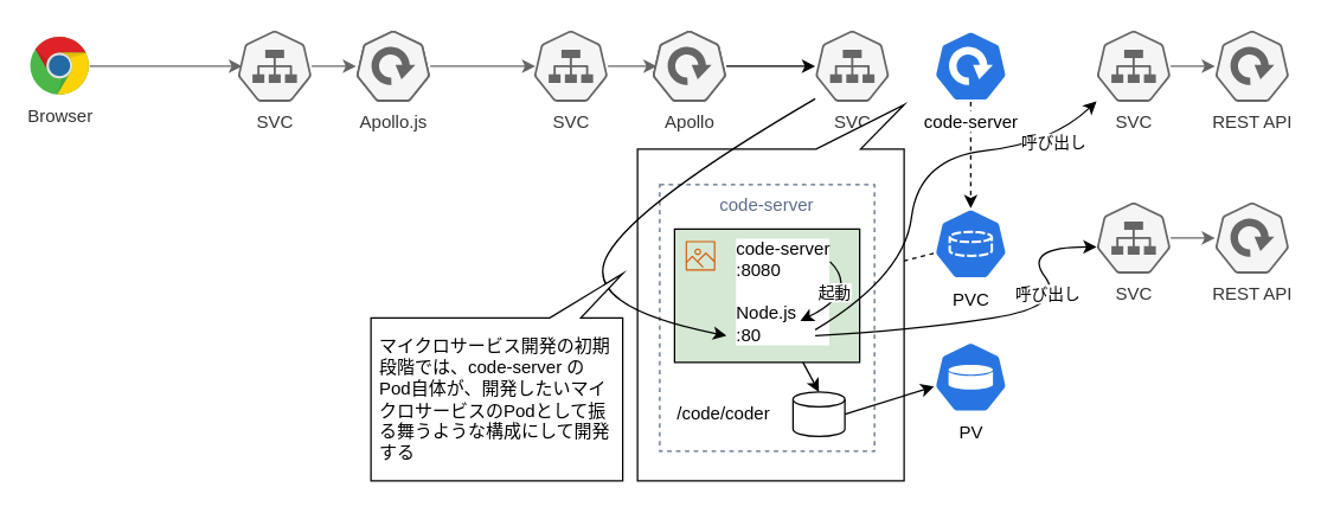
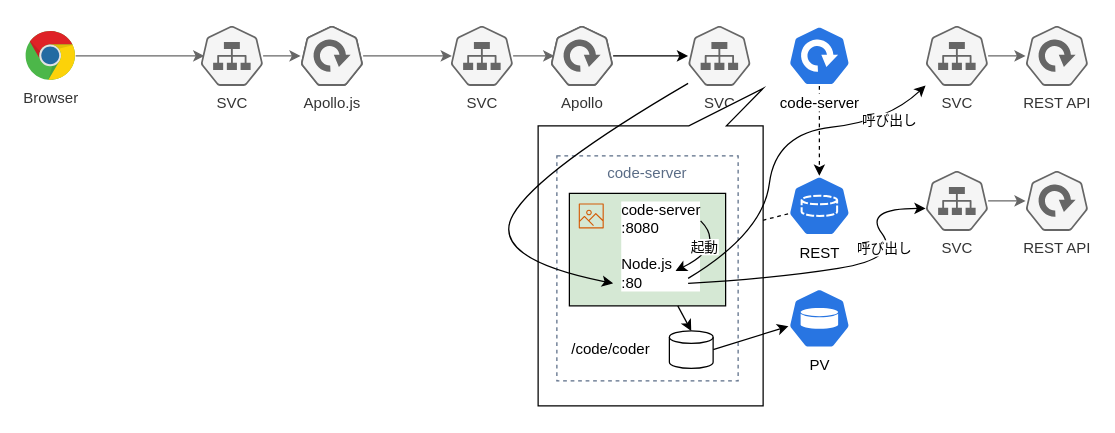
  <mxCell id="0" />
  <mxCell id="1" parent="0" />
  <mxCell id="2" value="Apollo" style="sketch=0;html=1;dashed=0;whitespace=wrap;fillColor=#f5f5f5;strokeColor=#666666;points=[[0.005,0.63,0],[0.1,0.2,0],[0.9,0.2,0],[0.5,0,0],[0.995,0.63,0],[0.72,0.99,0],[0.5,1,0],[0.28,0.99,0]];shape=mxgraph.kubernetes.icon;prIcon=pod;labelPosition=center;verticalLabelPosition=bottom;align=center;verticalAlign=top;labelBackgroundColor=#FFFFFF;fontColor=#333333;" parent="1" vertex="1"><mxGeometry x="440" y="20" width="50" height="48" as="geometry" /></mxCell>
  <mxCell id="3" style="edgeStyle=none;html=1;entryX=0.06;entryY=0.5;entryDx=0;entryDy=0;entryPerimeter=0;labelBackgroundColor=#FFFFFF;startArrow=none;fillColor=#f5f5f5;strokeColor=#666666;" parent="1" source="13" target="2" edge="1"><mxGeometry relative="1" as="geometry"><mxPoint x="290" y="44" as="sourcePoint" /></mxGeometry></mxCell>
  <mxCell id="4" value="Apollo.js" style="sketch=0;html=1;dashed=0;whitespace=wrap;fillColor=#f5f5f5;strokeColor=#666666;points=[[0.005,0.63,0],[0.1,0.2,0],[0.9,0.2,0],[0.5,0,0],[0.995,0.63,0],[0.72,0.99,0],[0.5,1,0],[0.28,0.99,0]];shape=mxgraph.kubernetes.icon;prIcon=pod;labelPosition=center;verticalLabelPosition=bottom;align=center;verticalAlign=top;labelBackgroundColor=default;fontColor=#333333;" parent="1" vertex="1"><mxGeometry x="240" y="20" width="50" height="48" as="geometry" /></mxCell>
  <mxCell id="5" style="edgeStyle=none;html=1;entryX=0;entryY=0.5;entryDx=0;entryDy=0;entryPerimeter=0;startArrow=none;fillColor=#f5f5f5;strokeColor=#666666;" parent="1" source="12" target="4" edge="1"><mxGeometry relative="1" as="geometry" /></mxCell>
  <mxCell id="6" style="edgeStyle=none;html=1;entryX=0.06;entryY=0.5;entryDx=0;entryDy=0;entryPerimeter=0;fillColor=#f5f5f5;strokeColor=#666666;" parent="1" source="7" target="12" edge="1"><mxGeometry relative="1" as="geometry" /></mxCell>
  <mxCell id="7" value="Browser" style="dashed=0;outlineConnect=0;html=1;align=center;labelPosition=center;verticalLabelPosition=bottom;verticalAlign=top;shape=mxgraph.weblogos.chrome;labelBackgroundColor=default;fillColor=#f5f5f5;fontColor=#333333;strokeColor=#666666;" parent="1" vertex="1"><mxGeometry x="20" y="24" width="40" height="40" as="geometry" /></mxCell>
  <mxCell id="8" style="edgeStyle=none;html=1;entryX=0.02;entryY=0.5;entryDx=0;entryDy=0;entryPerimeter=0;fillColor=#f5f5f5;strokeColor=#666666;" parent="1" source="9" target="13" edge="1"><mxGeometry relative="1" as="geometry" /></mxCell>
  <mxCell id="9" value="" style="sketch=0;html=1;dashed=0;whitespace=wrap;fillColor=#f5f5f5;strokeColor=#666666;points=[[0.005,0.63,0],[0.1,0.2,0],[0.9,0.2,0],[0.5,0,0],[0.995,0.63,0],[0.72,0.99,0],[0.5,1,0],[0.28,0.99,0]];shape=mxgraph.kubernetes.icon;prIcon=deploy;labelBackgroundColor=default;fontColor=#333333;" parent="1" vertex="1"><mxGeometry x="240" y="20" width="50" height="48" as="geometry" /></mxCell>
  <mxCell id="10" style="edgeStyle=none;html=1;" parent="1" source="11" target="14" edge="1"><mxGeometry relative="1" as="geometry" /></mxCell>
  <mxCell id="11" value="" style="sketch=0;html=1;dashed=0;whitespace=wrap;fillColor=#f5f5f5;strokeColor=#666666;points=[[0.005,0.63,0],[0.1,0.2,0],[0.9,0.2,0],[0.5,0,0],[0.995,0.63,0],[0.72,0.99,0],[0.5,1,0],[0.28,0.99,0]];shape=mxgraph.kubernetes.icon;prIcon=deploy;labelBackgroundColor=default;fontColor=#333333;" parent="1" vertex="1"><mxGeometry x="440" y="20" width="50" height="48" as="geometry" /></mxCell>
  <mxCell id="12" value="SVC" style="sketch=0;html=1;dashed=0;whitespace=wrap;fillColor=#f5f5f5;strokeColor=#666666;points=[[0.005,0.63,0],[0.1,0.2,0],[0.9,0.2,0],[0.5,0,0],[0.995,0.63,0],[0.72,0.99,0],[0.5,1,0],[0.28,0.99,0]];shape=mxgraph.kubernetes.icon;prIcon=svc;labelBackgroundColor=default;labelPosition=center;verticalLabelPosition=bottom;align=center;verticalAlign=top;fontColor=#333333;" parent="1" vertex="1"><mxGeometry x="160" y="20" width="50" height="48" as="geometry" /></mxCell>
  <mxCell id="13" value="SVC" style="sketch=0;html=1;dashed=0;whitespace=wrap;fillColor=#f5f5f5;strokeColor=#666666;points=[[0.005,0.63,0],[0.1,0.2,0],[0.9,0.2,0],[0.5,0,0],[0.995,0.63,0],[0.72,0.99,0],[0.5,1,0],[0.28,0.99,0]];shape=mxgraph.kubernetes.icon;prIcon=svc;labelBackgroundColor=default;labelPosition=center;verticalLabelPosition=bottom;align=center;verticalAlign=top;fontColor=#333333;" parent="1" vertex="1"><mxGeometry x="360" y="20" width="50" height="48" as="geometry" /></mxCell>
  <mxCell id="14" value="SVC" style="sketch=0;html=1;dashed=0;whitespace=wrap;fillColor=#f5f5f5;strokeColor=#666666;points=[[0.005,0.63,0],[0.1,0.2,0],[0.9,0.2,0],[0.5,0,0],[0.995,0.63,0],[0.72,0.99,0],[0.5,1,0],[0.28,0.99,0]];shape=mxgraph.kubernetes.icon;prIcon=svc;labelBackgroundColor=default;labelPosition=center;verticalLabelPosition=bottom;align=center;verticalAlign=top;fontColor=#333333;" parent="1" vertex="1"><mxGeometry x="550" y="20" width="50" height="48" as="geometry" /></mxCell>
  <mxCell id="15" value="REST API" style="sketch=0;html=1;dashed=0;whitespace=wrap;fillColor=#f5f5f5;strokeColor=#666666;points=[[0.005,0.63,0],[0.1,0.2,0],[0.9,0.2,0],[0.5,0,0],[0.995,0.63,0],[0.72,0.99,0],[0.5,1,0],[0.28,0.99,0]];shape=mxgraph.kubernetes.icon;prIcon=deploy;labelBackgroundColor=default;labelPosition=center;verticalLabelPosition=bottom;align=center;verticalAlign=top;fontColor=#333333;" parent="1" vertex="1"><mxGeometry x="820" y="20" width="50" height="48" as="geometry" /></mxCell>
  <mxCell id="16" style="edgeStyle=none;html=1;fillColor=#f5f5f5;strokeColor=#666666;" parent="1" source="17" target="15" edge="1"><mxGeometry relative="1" as="geometry" /></mxCell>
  <mxCell id="17" value="SVC" style="sketch=0;html=1;dashed=0;whitespace=wrap;fillColor=#f5f5f5;strokeColor=#666666;points=[[0.005,0.63,0],[0.1,0.2,0],[0.9,0.2,0],[0.5,0,0],[0.995,0.63,0],[0.72,0.99,0],[0.5,1,0],[0.28,0.99,0]];shape=mxgraph.kubernetes.icon;prIcon=svc;labelBackgroundColor=default;labelPosition=center;verticalLabelPosition=bottom;align=center;verticalAlign=top;fontColor=#333333;" parent="1" vertex="1"><mxGeometry x="740" y="20" width="50" height="48" as="geometry" /></mxCell>
  <mxCell id="18" value="REST API" style="sketch=0;html=1;dashed=0;whitespace=wrap;fillColor=#f5f5f5;strokeColor=#666666;points=[[0.005,0.63,0],[0.1,0.2,0],[0.9,0.2,0],[0.5,0,0],[0.995,0.63,0],[0.72,0.99,0],[0.5,1,0],[0.28,0.99,0]];shape=mxgraph.kubernetes.icon;prIcon=deploy;labelBackgroundColor=default;labelPosition=center;verticalLabelPosition=bottom;align=center;verticalAlign=top;fontColor=#333333;" parent="1" vertex="1"><mxGeometry x="820" y="136" width="50" height="48" as="geometry" /></mxCell>
  <mxCell id="19" style="edgeStyle=none;html=1;fillColor=#f5f5f5;strokeColor=#666666;" parent="1" source="20" target="18" edge="1"><mxGeometry relative="1" as="geometry" /></mxCell>
  <mxCell id="20" value="SVC" style="sketch=0;html=1;dashed=0;whitespace=wrap;fillColor=#f5f5f5;strokeColor=#666666;points=[[0.005,0.63,0],[0.1,0.2,0],[0.9,0.2,0],[0.5,0,0],[0.995,0.63,0],[0.72,0.99,0],[0.5,1,0],[0.28,0.99,0]];shape=mxgraph.kubernetes.icon;prIcon=svc;labelBackgroundColor=default;labelPosition=center;verticalLabelPosition=bottom;align=center;verticalAlign=top;fontColor=#333333;" parent="1" vertex="1"><mxGeometry x="740" y="136" width="50" height="48" as="geometry" /></mxCell>
  <mxCell id="21" value="" style="group" vertex="1" connectable="0" parent="1"><mxGeometry x="430" y="20" width="250" height="304" as="geometry" /></mxCell>
  <mxCell id="22" style="edgeStyle=none;html=1;entryX=0.5;entryY=0;entryDx=0;entryDy=0;entryPerimeter=0;labelBackgroundColor=#FFFFFF;dashed=1;" edge="1" parent="21" target="33"><mxGeometry relative="1" as="geometry"><mxPoint x="225" y="48" as="sourcePoint" /></mxGeometry></mxCell>
  <mxCell id="23" value="PV" style="sketch=0;html=1;dashed=0;whitespace=wrap;fillColor=#2875E2;strokeColor=#ffffff;points=[[0.005,0.63,0],[0.1,0.2,0],[0.9,0.2,0],[0.5,0,0],[0.995,0.63,0],[0.72,0.99,0],[0.5,1,0],[0.28,0.99,0]];shape=mxgraph.kubernetes.icon;prIcon=pv;labelPosition=center;verticalLabelPosition=bottom;align=center;verticalAlign=top;labelBackgroundColor=#FFFFFF;" vertex="1" parent="21"><mxGeometry x="200" y="210" width="50" height="48" as="geometry" /></mxCell>
  <mxCell id="24" style="edgeStyle=none;html=1;labelBackgroundColor=#FFFFFF;dashed=1;" edge="1" parent="21" source="33" target="27"><mxGeometry relative="1" as="geometry" /></mxCell>
  <mxCell id="25" value="" style="shape=callout;whiteSpace=wrap;html=1;perimeter=calloutPerimeter;labelBackgroundColor=#FFFFFF;position2=1;size=30;position=0.67;flipV=1;flipH=0;base=30;" vertex="1" parent="21"><mxGeometry y="50" width="180" height="254" as="geometry" /></mxCell>
  <mxCell id="26" value="code-server" style="fillColor=none;strokeColor=#5A6C86;dashed=1;verticalAlign=top;fontStyle=0;fontColor=#5A6C86;labelBackgroundColor=#FFFFFF;" vertex="1" parent="21"><mxGeometry x="15" y="104" width="145" height="180" as="geometry" /></mxCell>
  <mxCell id="27" value="code-server&lt;br&gt;:8080&lt;br&gt;&lt;br&gt;Node.js&lt;br&gt;:80" style="rounded=0;whiteSpace=wrap;html=1;labelBackgroundColor=#FFFFFF;align=left;spacingRight=2;spacingLeft=40;verticalAlign=top;fillColor=#d5e8d4;" vertex="1" parent="21"><mxGeometry x="25" y="134" width="125" height="90" as="geometry" /></mxCell>
  <mxCell id="28" value="" style="sketch=0;outlineConnect=0;fontColor=#232F3E;gradientColor=none;fillColor=#D45B07;strokeColor=none;dashed=0;verticalLabelPosition=bottom;verticalAlign=top;align=center;html=1;fontSize=12;fontStyle=0;aspect=fixed;pointerEvents=1;shape=mxgraph.aws4.container_registry_image;labelBackgroundColor=#FFFFFF;" vertex="1" parent="21"><mxGeometry x="32.5" y="142" width="20" height="20" as="geometry" /></mxCell>
  <mxCell id="29" style="edgeStyle=none;html=1;labelBackgroundColor=#FFFFFF;entryX=0.005;entryY=0.63;entryDx=0;entryDy=0;entryPerimeter=0;exitX=1;exitY=0.5;exitDx=0;exitDy=0;exitPerimeter=0;" edge="1" parent="21" source="30" target="23"><mxGeometry relative="1" as="geometry"><mxPoint x="60" y="259" as="sourcePoint" /><mxPoint x="200" y="320" as="targetPoint" /></mxGeometry></mxCell>
  <mxCell id="30" value="" style="shape=cylinder3;whiteSpace=wrap;html=1;boundedLbl=1;backgroundOutline=1;size=5;labelBackgroundColor=#FFFFFF;" vertex="1" parent="21"><mxGeometry x="105" y="244" width="35" height="30" as="geometry" /></mxCell>
  <mxCell id="31" style="edgeStyle=none;html=1;entryX=0.5;entryY=0;entryDx=0;entryDy=0;entryPerimeter=0;" edge="1" parent="21" source="27" target="30"><mxGeometry relative="1" as="geometry" /></mxCell>
  <mxCell id="32" value="/code/coder" style="text;html=1;strokeColor=none;fillColor=none;align=left;verticalAlign=middle;whiteSpace=wrap;rounded=0;labelBackgroundColor=#FFFFFF;" vertex="1" parent="21"><mxGeometry x="25" y="244" width="80" height="30" as="geometry" /></mxCell>
- <mxCell id="33" value="PVC" style="sketch=0;html=1;dashed=0;whitespace=wrap;fillColor=#2875E2;strokeColor=#ffffff;points=[[0.005,0.63,0],[0.1,0.2,0],[0.9,0.2,0],[0.5,0,0],[0.995,0.63,0],[0.72,0.99,0],[0.5,1,0],[0.28,0.99,0]];shape=mxgraph.kubernetes.icon;prIcon=pvc;labelPosition=center;verticalLabelPosition=bottom;align=center;verticalAlign=top;labelBackgroundColor=#FFFFFF;" vertex="1" parent="21"><mxGeometry x="200" y="120" width="50" height="48" as="geometry" /></mxCell>
+ <mxCell id="33" value="REST" style="sketch=0;html=1;dashed=0;whitespace=wrap;fillColor=#2875E2;strokeColor=#ffffff;points=[[0.005,0.63,0],[0.1,0.2,0],[0.9,0.2,0],[0.5,0,0],[0.995,0.63,0],[0.72,0.99,0],[0.5,1,0],[0.28,0.99,0]];shape=mxgraph.kubernetes.icon;prIcon=pvc;labelPosition=center;verticalLabelPosition=bottom;align=center;verticalAlign=top;labelBackgroundColor=#FFFFFF;" vertex="1" parent="21"><mxGeometry x="200" y="120" width="50" height="48" as="geometry" /></mxCell>
  <mxCell id="34" value="code-server" style="sketch=0;html=1;dashed=0;whitespace=wrap;fillColor=#2875E2;strokeColor=#ffffff;points=[[0.005,0.63,0],[0.1,0.2,0],[0.9,0.2,0],[0.5,0,0],[0.995,0.63,0],[0.72,0.99,0],[0.5,1,0],[0.28,0.99,0]];shape=mxgraph.kubernetes.icon;prIcon=deploy;labelBackgroundColor=default;labelPosition=center;verticalLabelPosition=bottom;align=center;verticalAlign=top;" vertex="1" parent="21"><mxGeometry x="200" width="50" height="48" as="geometry" /></mxCell>
  <mxCell id="35" value="" style="curved=1;endArrow=classic;html=1;" edge="1" parent="21"><mxGeometry width="50" height="50" relative="1" as="geometry"><mxPoint x="130" y="156" as="sourcePoint" /><mxPoint x="110" y="196" as="targetPoint" /><Array as="points"><mxPoint x="150" y="176" /></Array></mxGeometry></mxCell>
  <mxCell id="36" value="起動" style="edgeLabel;html=1;align=center;verticalAlign=middle;resizable=0;points=[];" vertex="1" connectable="0" parent="35"><mxGeometry x="0.326" relative="1" as="geometry"><mxPoint y="-8" as="offset" /></mxGeometry></mxCell>
  <mxCell id="37" value="" style="curved=1;endArrow=classic;html=1;" edge="1" parent="21" target="17"><mxGeometry width="50" height="50" relative="1" as="geometry"><mxPoint x="120" y="202" as="sourcePoint" /><mxPoint x="170" y="152" as="targetPoint" /><Array as="points"><mxPoint x="180" y="166" /><mxPoint x="190" y="86" /><mxPoint x="280" y="76" /></Array></mxGeometry></mxCell>
  <mxCell id="38" value="呼び出し" style="edgeLabel;html=1;align=center;verticalAlign=middle;resizable=0;points=[];" vertex="1" connectable="0" parent="37"><mxGeometry x="-0.087" y="-4" relative="1" as="geometry"><mxPoint x="89" y="-32" as="offset" /></mxGeometry></mxCell>
  <mxCell id="39" value="" style="curved=1;endArrow=classic;html=1;entryX=0.28;entryY=0.8;entryDx=0;entryDy=0;entryPerimeter=0;" edge="1" parent="1" target="27"><mxGeometry width="50" height="50" relative="1" as="geometry"><mxPoint x="550" y="66" as="sourcePoint" /><mxPoint x="400" y="126" as="targetPoint" /><Array as="points"><mxPoint x="430" y="136" /><mxPoint x="390" y="206" /></Array></mxGeometry></mxCell>
  <mxCell id="40" value="" style="curved=1;endArrow=classic;html=1;" edge="1" parent="1"><mxGeometry width="50" height="50" relative="1" as="geometry"><mxPoint x="550" y="226" as="sourcePoint" /><mxPoint x="740" y="166" as="targetPoint" /><Array as="points"><mxPoint x="620" y="222" /><mxPoint x="720" y="206" /><mxPoint x="690" y="166" /></Array></mxGeometry></mxCell>
  <mxCell id="41" value="呼び出し" style="edgeLabel;html=1;align=center;verticalAlign=middle;resizable=0;points=[];" vertex="1" connectable="0" parent="40"><mxGeometry x="0.114" y="3" relative="1" as="geometry"><mxPoint x="7" y="-9" as="offset" /></mxGeometry></mxCell>
- <mxCell id="42" value="マイクロサービス開発の初期段階では、code-server のPod自体が、開発したいマイクロサービスのPodとして振る舞うような構成にして開発する" style="shape=callout;whiteSpace=wrap;html=1;perimeter=calloutPerimeter;flipV=1;flipH=0;position2=1;base=21;size=30;position=0.71;spacingLeft=4;spacingRight=4;spacingBottom=2;spacingTop=2;align=left;" parent="1" vertex="1"><mxGeometry x="250" y="184" width="170" height="140" as="geometry" /></mxCell>
